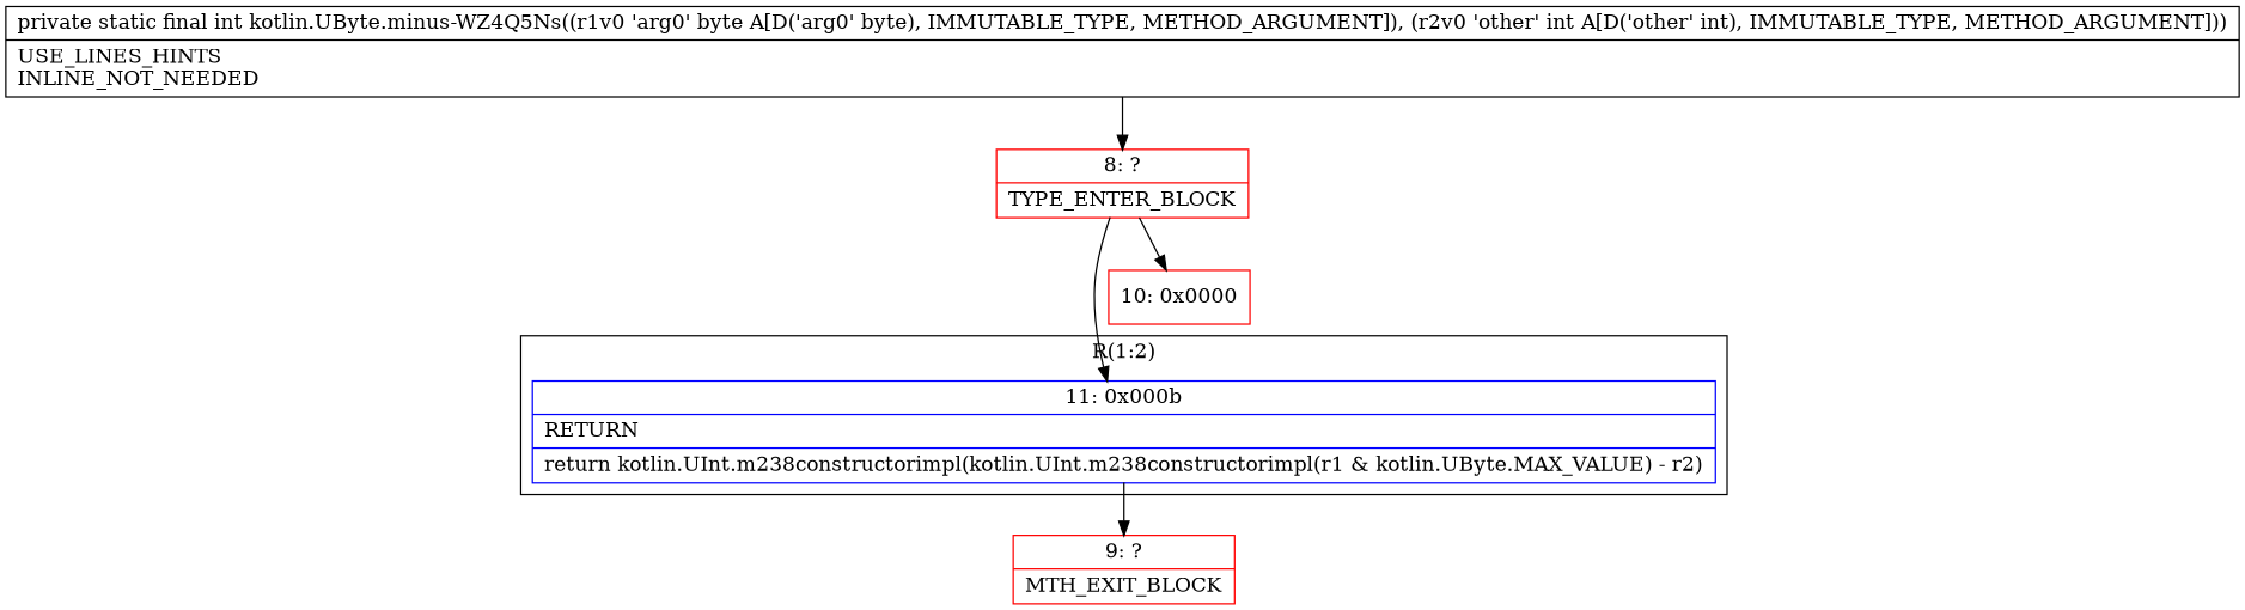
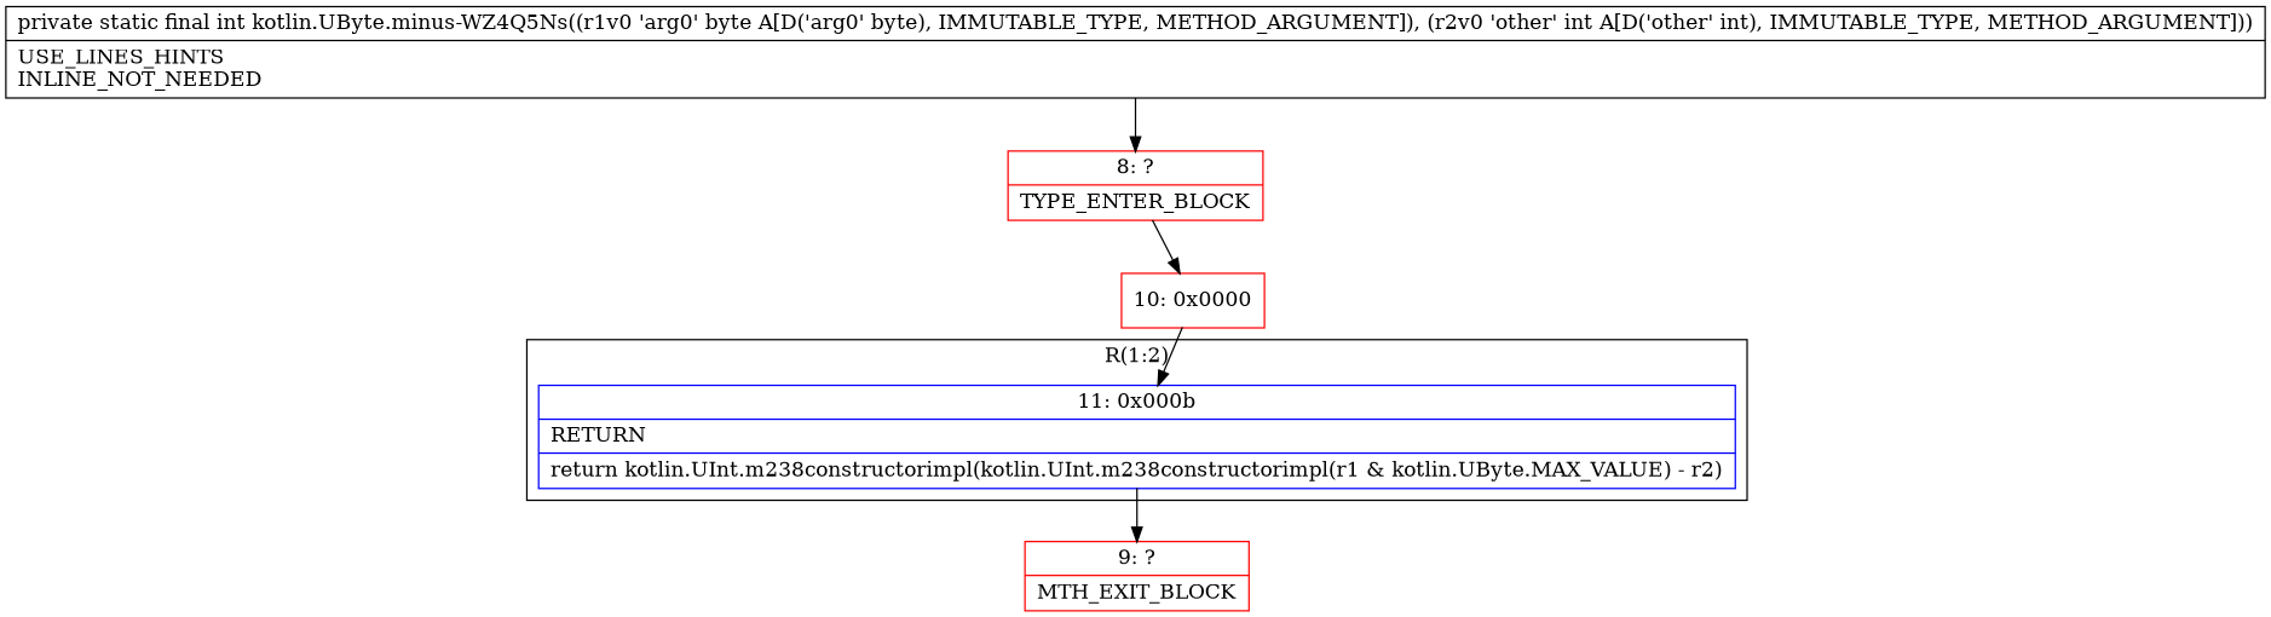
  digraph {
    node [color=red shape=record]
    n1 [color=blue label="{11\:\ 0x000b|RETURN\l|return kotlin.UInt.m238constructorimpl(kotlin.UInt.m238constructorimpl(r1 & kotlin.UByte.MAX_VALUE) \- r2)\l}"]
    n2 [label="{9\:\ ?|MTH_EXIT_BLOCK\l}"]
    n3 [label="{8\:\ ?|TYPE_ENTER_BLOCK\l}"]
    n4 [label="{10\:\ 0x0000}"]
    n5 [label="{private static final int kotlin.UByte.minus\-WZ4Q5Ns((r1v0 'arg0' byte A[D('arg0' byte), IMMUTABLE_TYPE, METHOD_ARGUMENT]), (r2v0 'other' int A[D('other' int), IMMUTABLE_TYPE, METHOD_ARGUMENT]))  | USE_LINES_HINTS\lINLINE_NOT_NEEDED\l}" color=""]
    subgraph cluster_1 {
      label="R(1:2)"
      n1
    }
    n1 -> n2
    n3 -> n4
-   n3 -> n1
+   n4 -> n1
    n5 -> n3
  }
